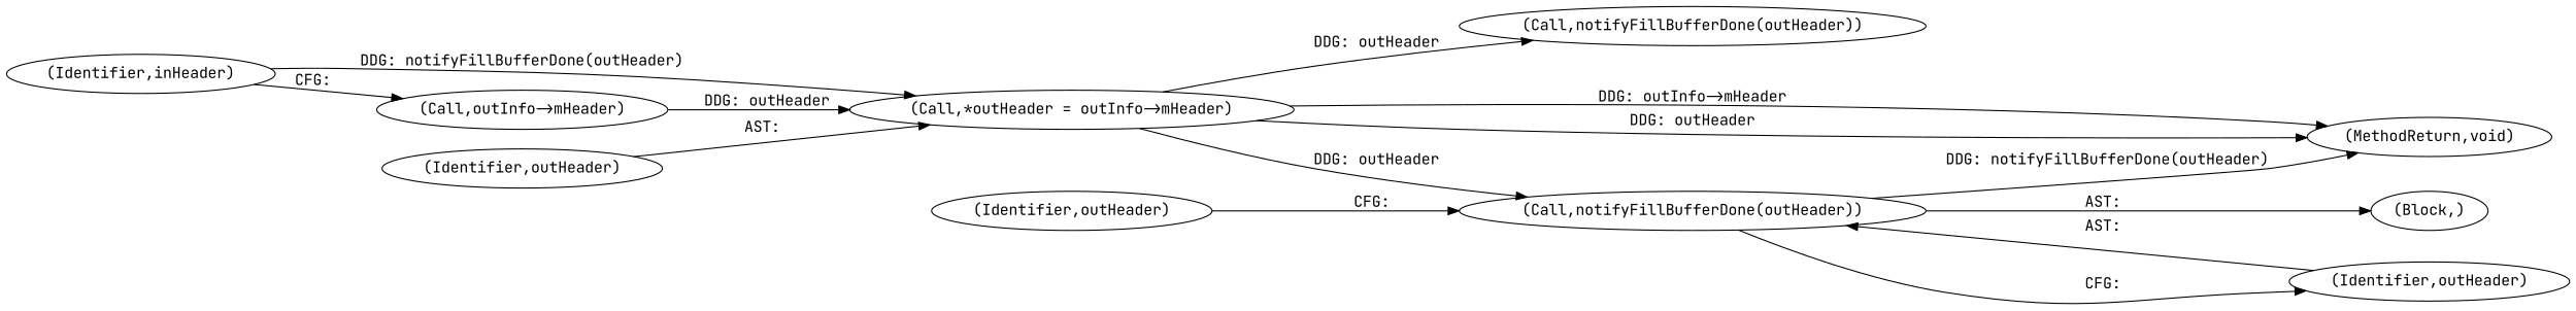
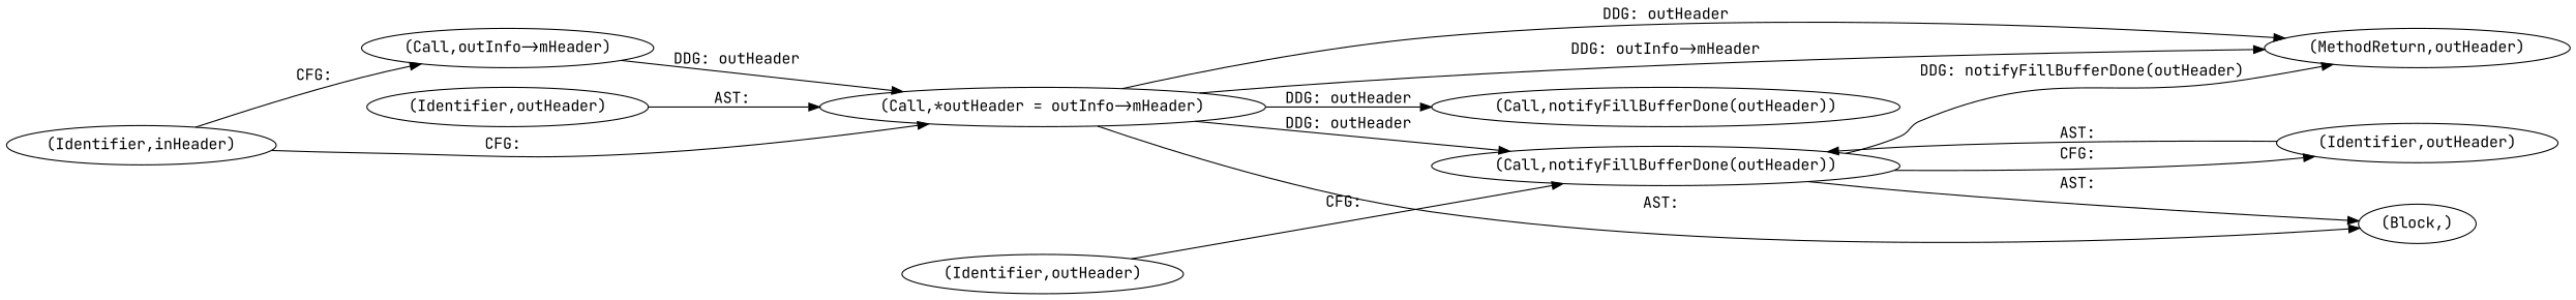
  digraph {
    fontname="JetBrains Mono"
    rankdir=LR
    node [fontname="JetBrains Mono"]
    edge [fontname="JetBrains Mono"]
    n1 [label="(Call,notifyFillBufferDone(outHeader))"]
    n2 [label="(Block,)"]
    n3 [label="(Identifier,outHeader)"]
-   n4 [label="(MethodReturn,void)"]
+   n4 [label="(MethodReturn,outHeader)"]
    n5 [label="(Call,*outHeader = outInfo->mHeader)"]
    n6 [label="(Call,notifyFillBufferDone(outHeader))"]
    n7 [label="(Call,outInfo->mHeader)"]
    n8 [label="(Identifier,outHeader)"]
    n9 [label="(Identifier,inHeader)"]
    n10 [label="(Identifier,outHeader)"]
    n1 -> n2 [label="AST: "]
    n1 -> n3 [label="CFG: "]
    n1 -> n4 [label="DDG: notifyFillBufferDone(outHeader)"]
    n3 -> n1 [label="AST: "]
    n5 -> n1 [label="DDG: outHeader"]
+   n5 -> n2 [label="AST: "]
    n5 -> n4 [label="DDG: outInfo->mHeader"]
    n5 -> n4 [label="DDG: outHeader"]
    n5 -> n6 [label="DDG: outHeader"]
    n7 -> n5 [label="DDG: outHeader"]
    n8 -> n5 [label="AST: "]
-   n9 -> n5 [label="DDG: notifyFillBufferDone(outHeader)"]
+   n9 -> n5 [label="CFG: "]
    n9 -> n7 [label="CFG: "]
    n10 -> n1 [label="CFG: "]
  }
